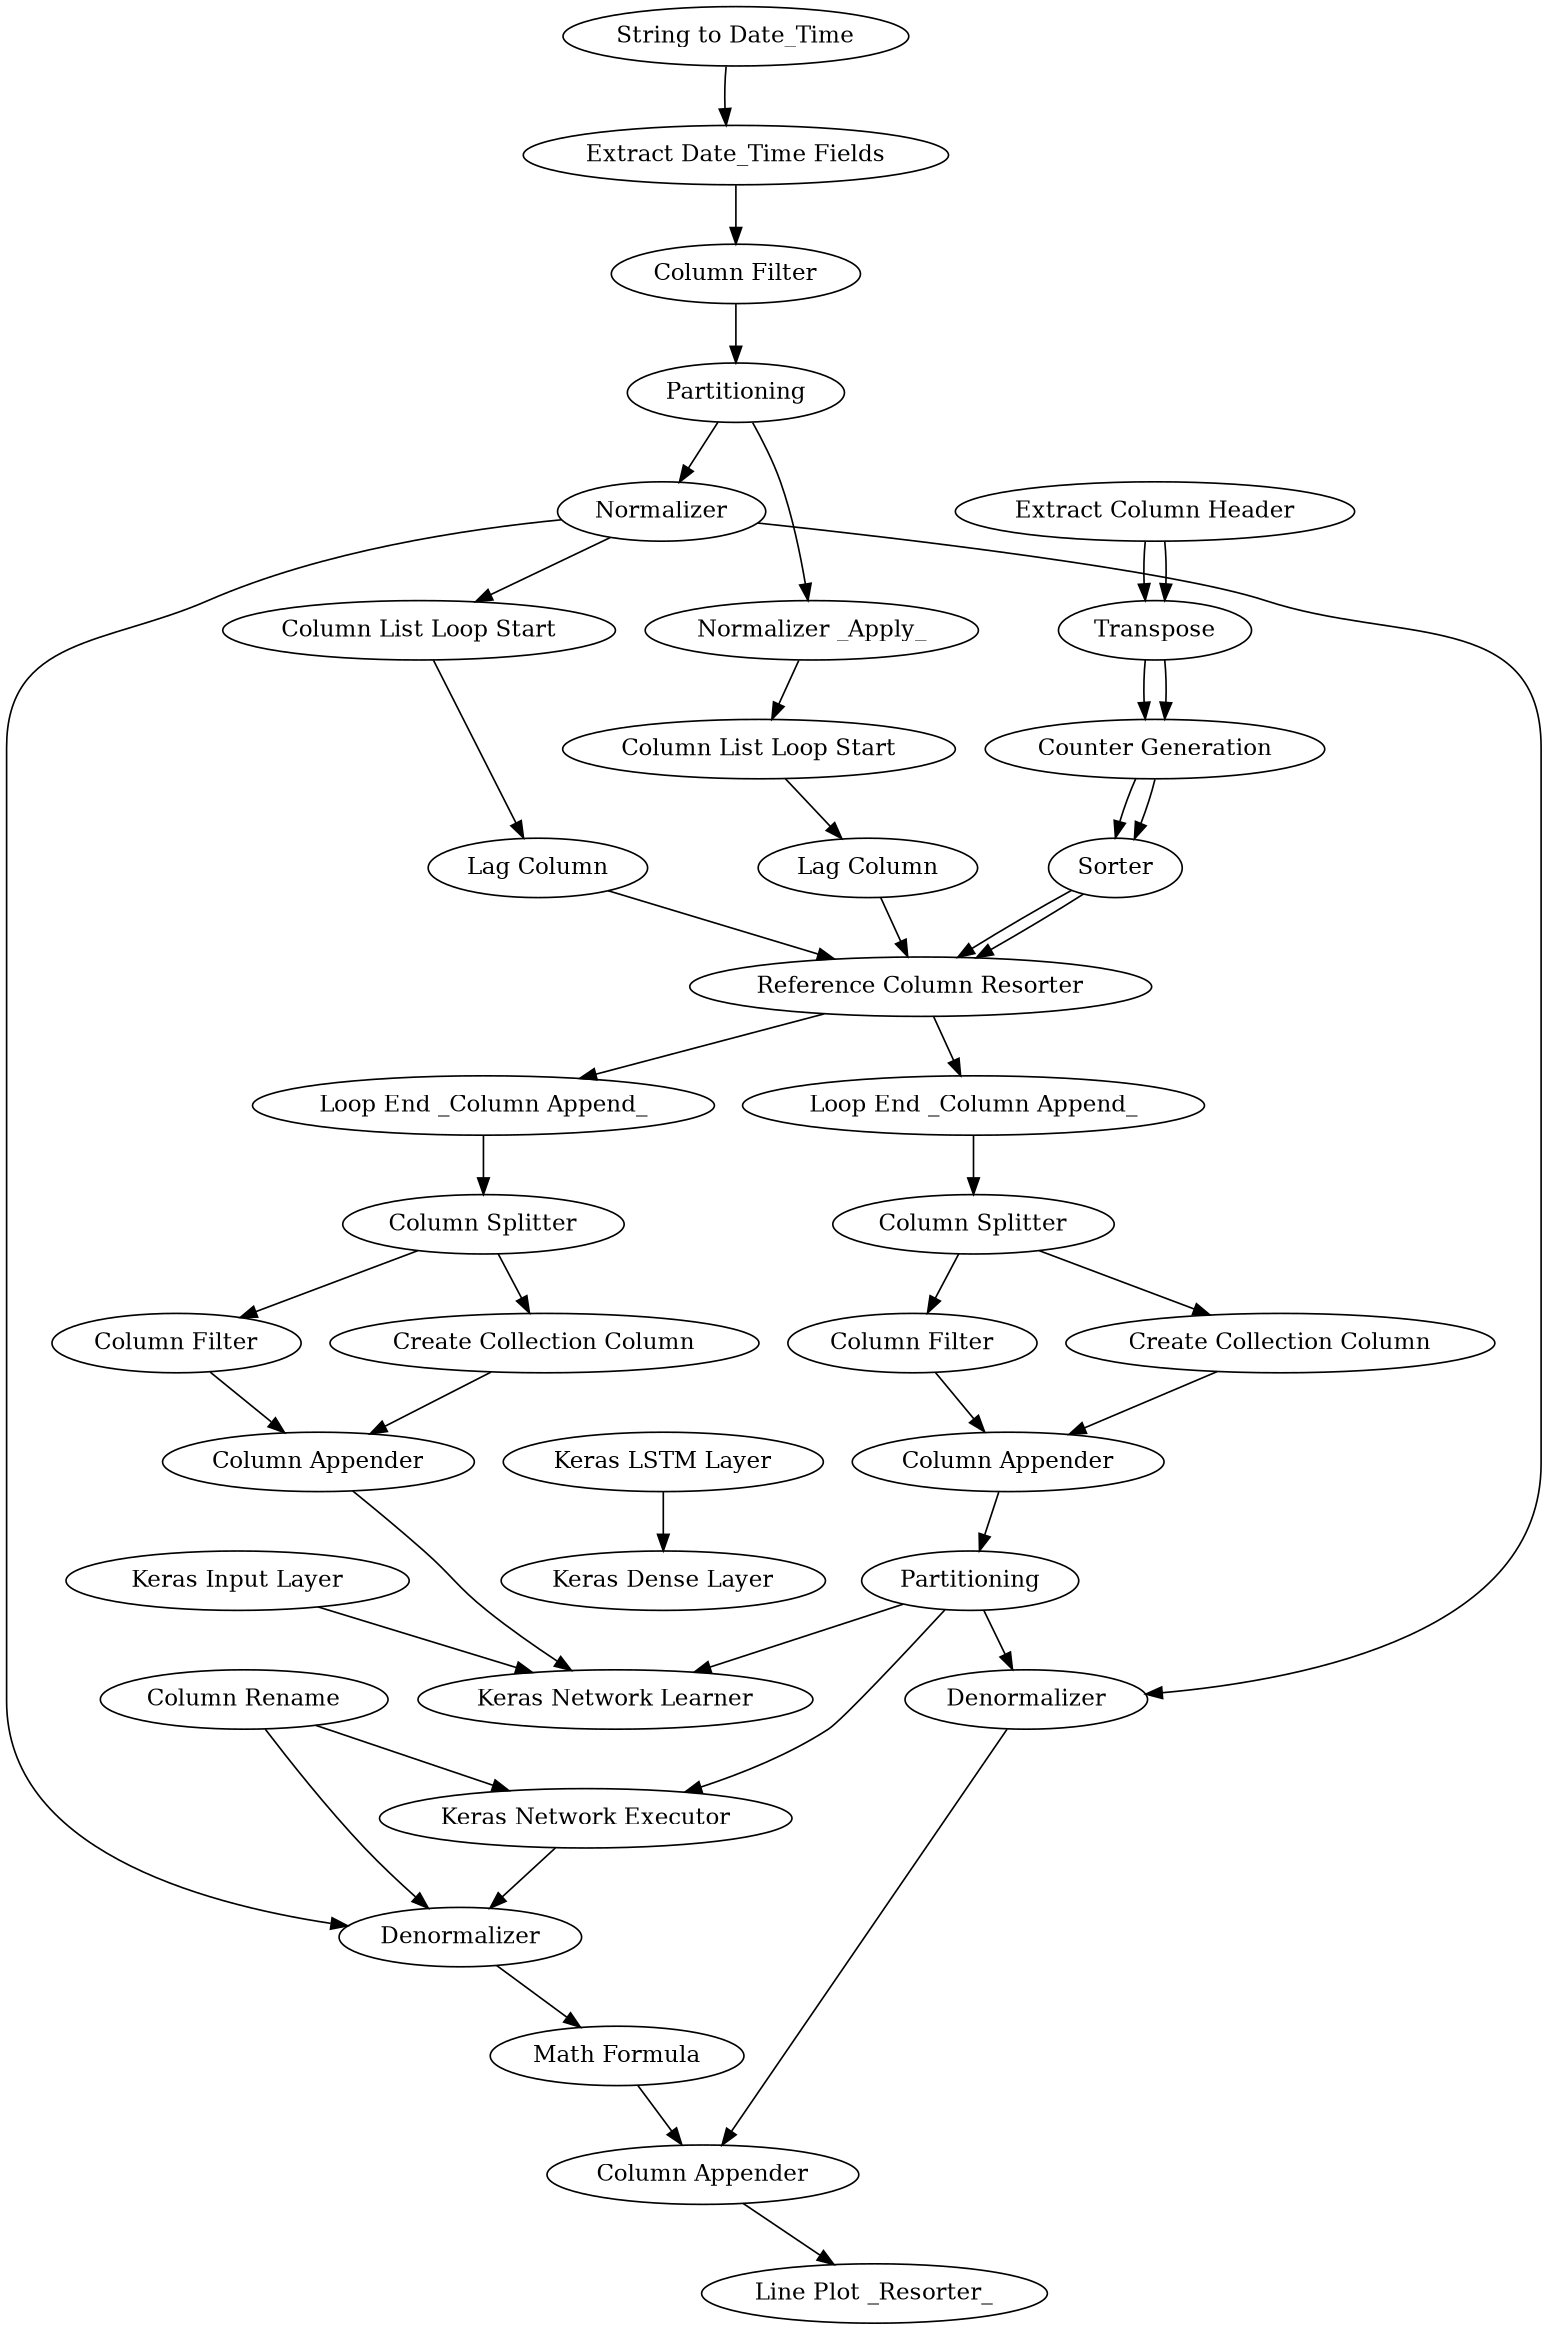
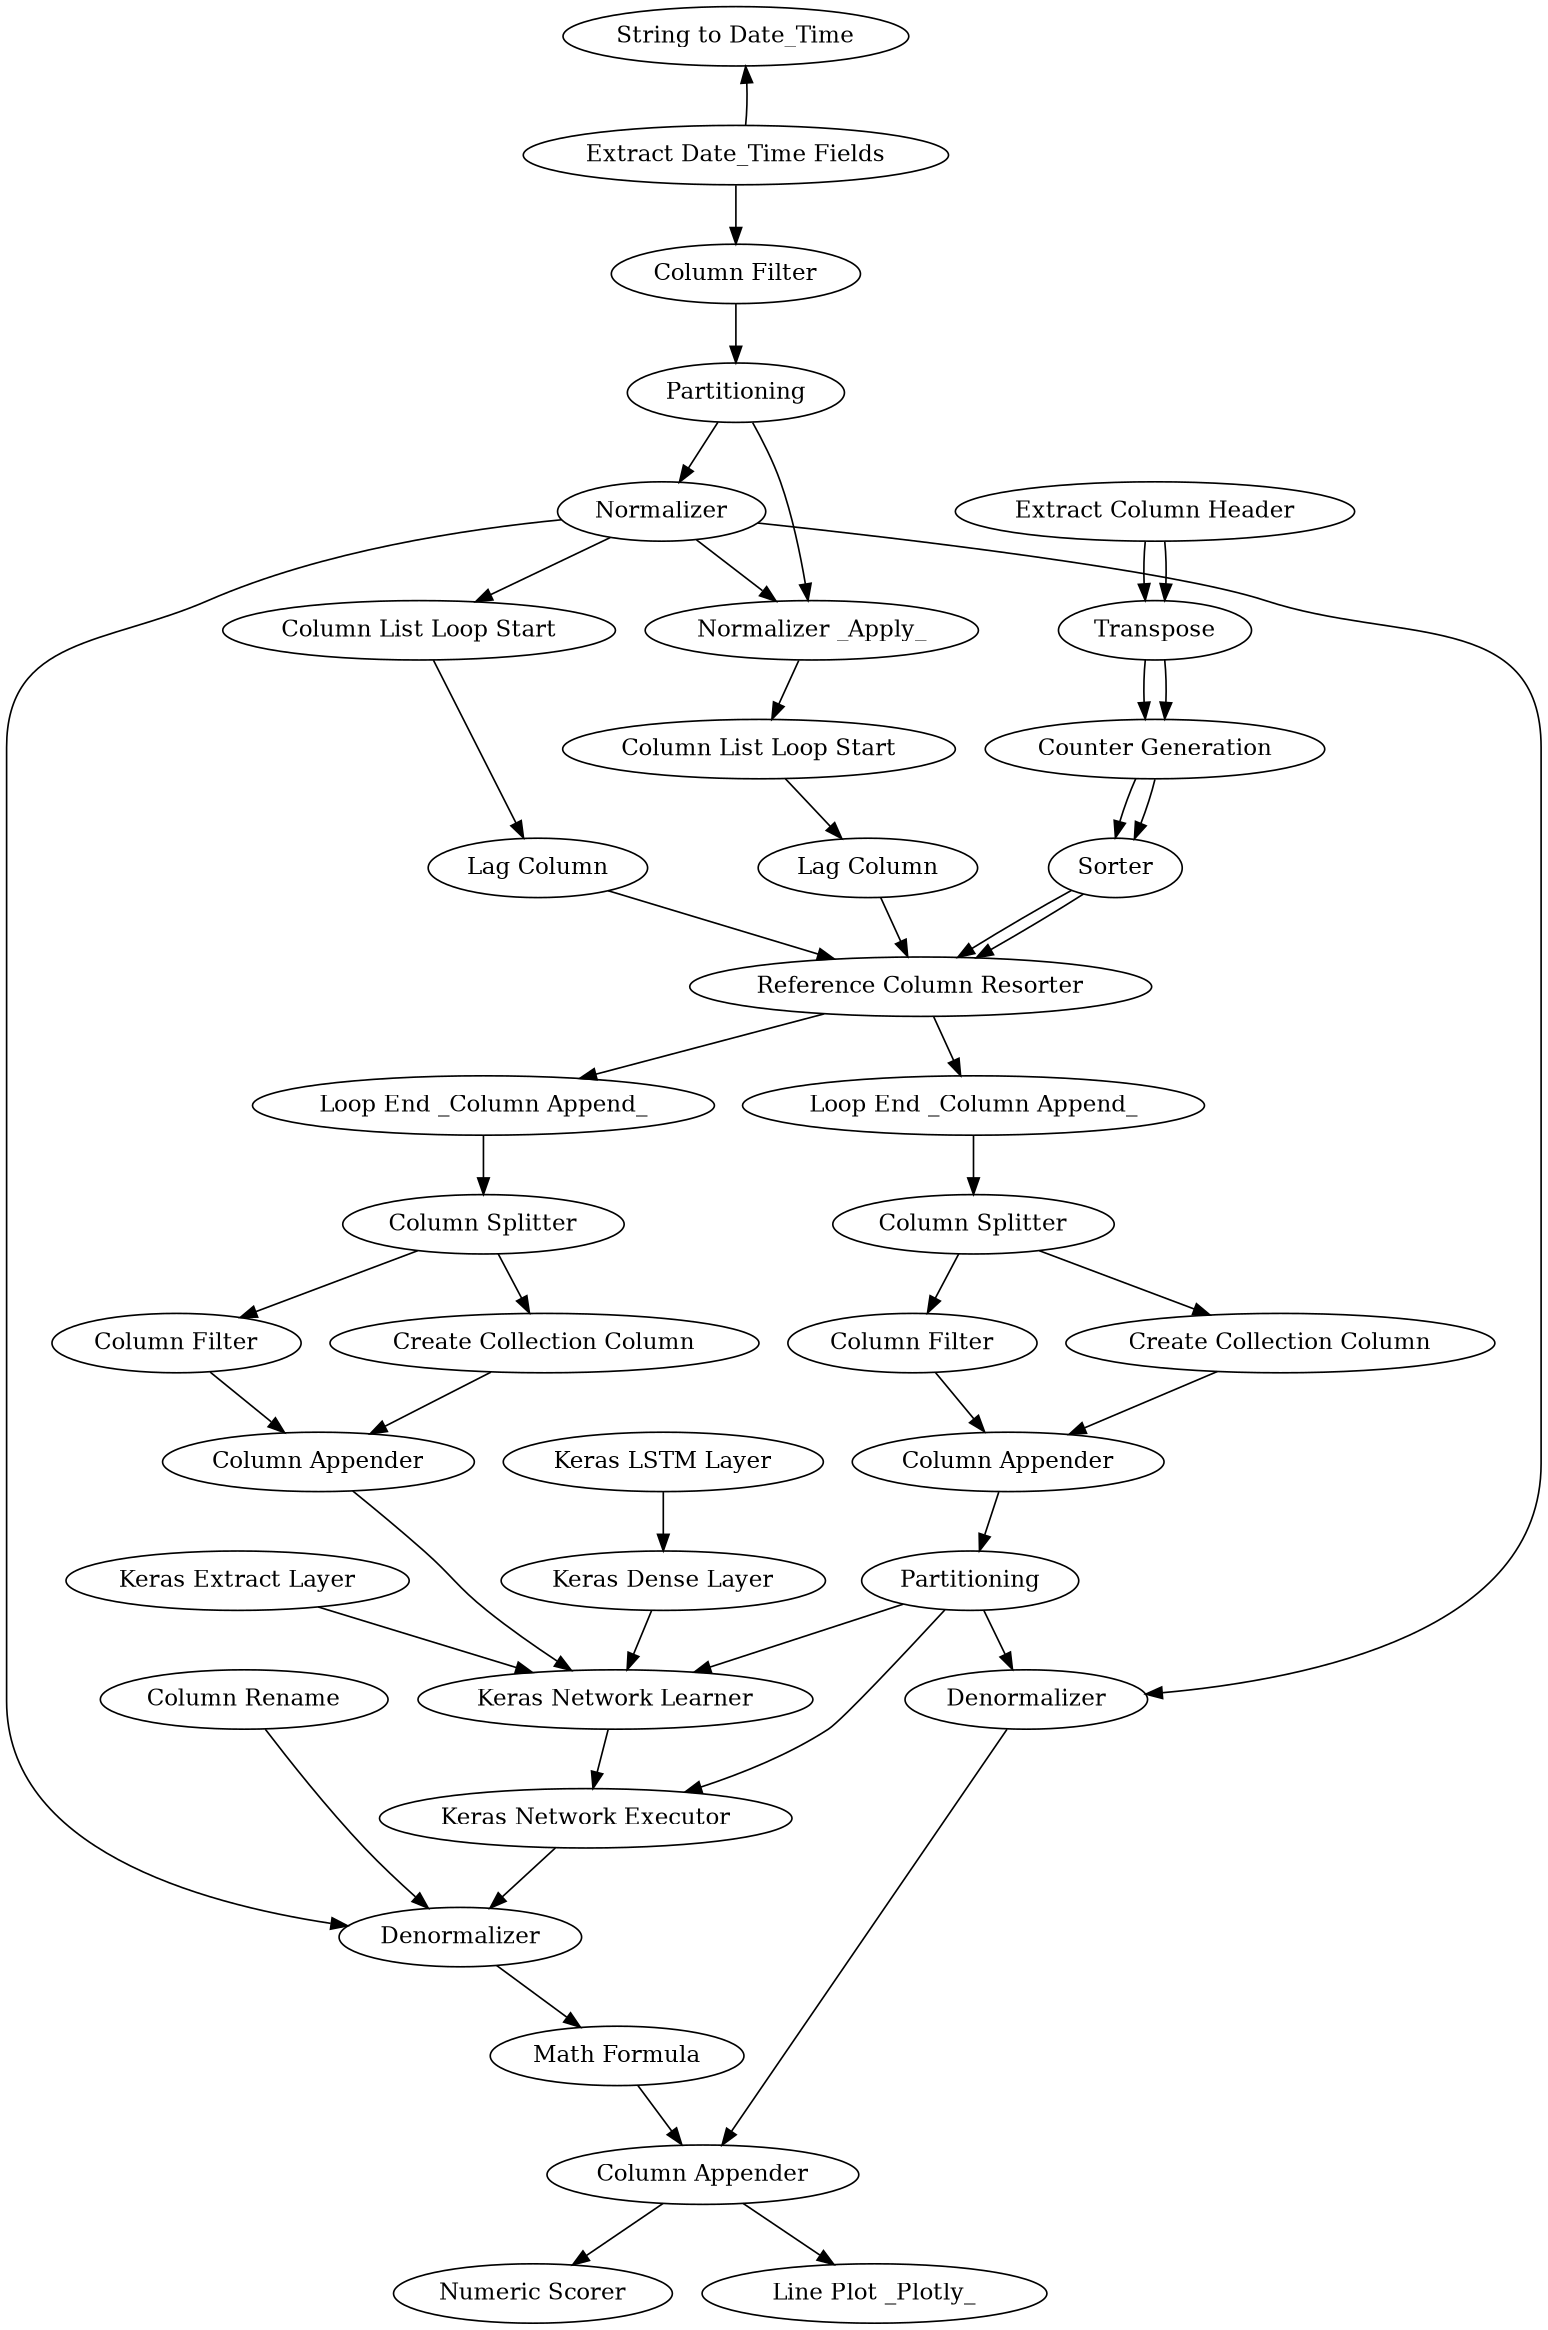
  digraph {
    rankdir=TB
    n1 [label="String to Date_Time"]
    n2 [label="Extract Date_Time Fields"]
-   n3 [label="Keras Input Layer"]
+   n3 [label="Keras Extract Layer"]
    n4 [label="Keras Network Learner"]
    n5 [label="Keras LSTM Layer"]
    n6 [label="Keras Dense Layer"]
    n7 [label="Keras Network Executor"]
    n8 [label=Denormalizer]
    n9 [label=Partitioning]
    n10 [label=Denormalizer]
    n11 [label="Column Appender"]
    n12 [label="Math Formula"]
+   n13 [label="Numeric Scorer"]
    n14 [label=Normalizer]
    n15 [label="Normalizer _Apply_"]
    n16 [label="Column List Loop Start"]
    n17 [label="Column List Loop Start"]
    n18 [label="Lag Column"]
-   n19 [label="Line Plot _Resorter_"]
+   n19 [label="Line Plot _Plotly_"]
    n20 [label=Partitioning]
    n21 [label="Lag Column"]
    n22 [label="Column Filter"]
    n23 [label="Reference Column Resorter"]
    n24 [label="Loop End _Column Append_"]
    n25 [label="Column Splitter"]
    n26 [label="Column Filter"]
    n27 [label="Create Collection Column"]
    n28 [label="Loop End _Column Append_"]
    n29 [label="Column Splitter"]
    n30 [label="Extract Column Header"]
    n31 [label=Transpose]
    n32 [label="Counter Generation"]
    n33 [label=Sorter]
    n34 [label="Column Appender"]
    n35 [label="Column Filter"]
    n36 [label="Column Appender"]
    n37 [label="Create Collection Column"]
    n38 [label="Column Rename"]
-   n1 -> n2
+   n2 -> n1
    n2 -> n22
    n3 -> n4
-   n38 -> n7
+   n4 -> n7
    n5 -> n6
+   n6 -> n4
    n7 -> n8
    n8 -> n12
    n9 -> n4
    n9 -> n7
    n9 -> n10
    n10 -> n11
+   n11 -> n13
    n11 -> n19
    n12 -> n11
    n14 -> n8
    n14 -> n10
+   n14 -> n15
    n14 -> n16
    n15 -> n17
    n16 -> n18
    n17 -> n21
    n18 -> n23
    n20 -> n14
    n20 -> n15
    n21 -> n23
    n22 -> n20
    n23 -> n24
    n23 -> n28
    n24 -> n25
    n25 -> n26
    n25 -> n27
    n26 -> n34
    n27 -> n34
    n28 -> n29
    n29 -> n35
    n29 -> n37
    n30 -> n31
    n30 -> n31
    n31 -> n32
    n31 -> n32
    n32 -> n33
    n32 -> n33
    n33 -> n23
    n33 -> n23
    n34 -> n4
    n35 -> n36
    n36 -> n9
    n37 -> n36
    n38 -> n8
  }
